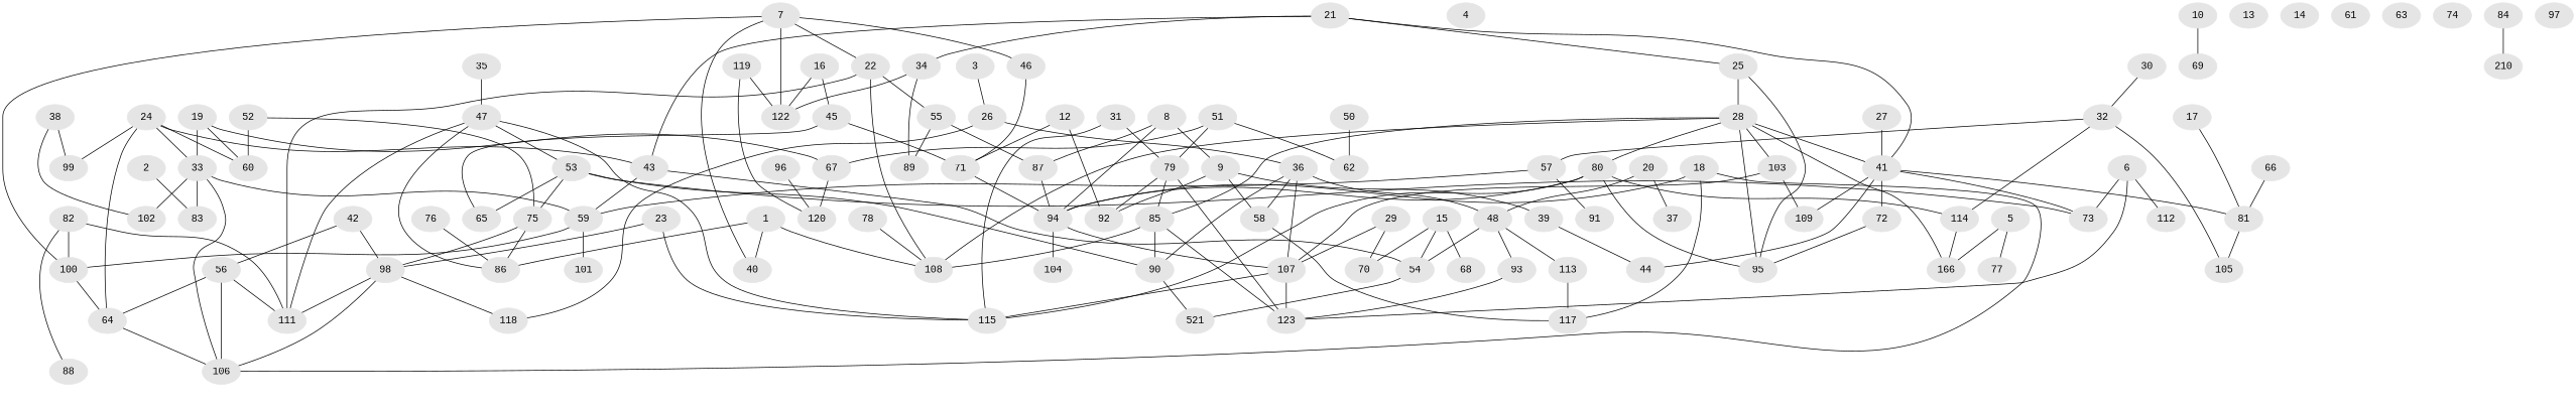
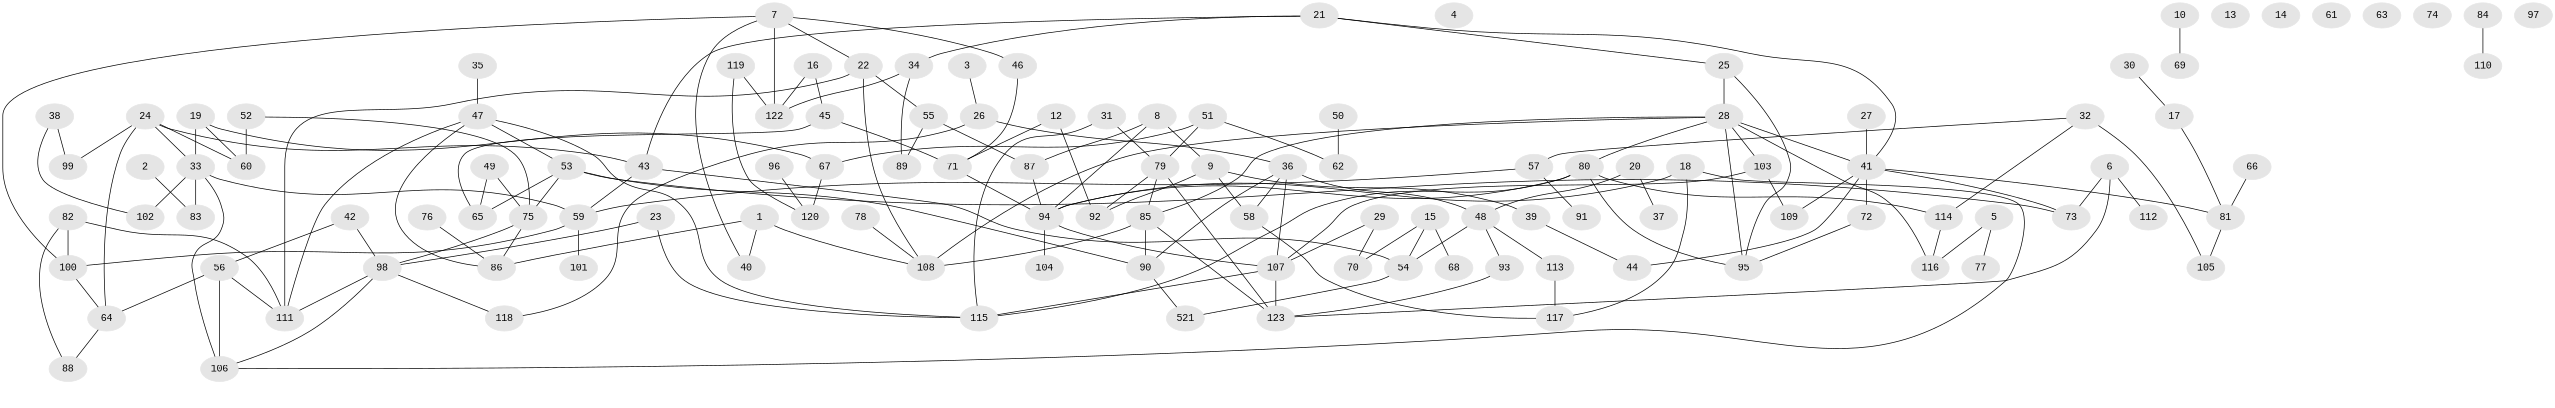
  graph {
    fontname="Liberation Mono"
    node [color=gray90 fontname="Liberation Mono" style=filled]
    edge [fontname="Liberation Mono"]
    1
    40
    86
    108
    2
    83
    3
    26
    36
    118
    4
    5
    77
-   116 [label=166]
+   116
    6
    73
    112
    123
    7
    22
    46
    100
    122
    55
    111
    71
    64
    8
    9
    87
    94
    39
    58
    92
    107
    104
    44
    117
    10
    69
    20
    37
    48
    12
    13
    14
    15
    54
    68
    70
    n51 [label=521]
    16
    45
    65
    17
    81
    105
    18
    106
    19
    33
    60
    67
    59
    102
    120
    93
    113
    21
    25
    34
    41
    43
    28
    95
    89
    72
    109
    23
    115
    98
    42
    56
    24
    99
    88
    80
    85
    103
    90
    27
    114
    29
    30
    32
    57
    31
    79
    91
    101
    35
    47
    53
    38
    75
+   49
    50
    62
    51
    52
    61
    63
    66
    74
    76
    78
    82
    84
-   110 [label=210]
+   110
    96
    97
    119
    1 -- 40
    1 -- 86
    1 -- 108
    2 -- 83
    3 -- 26
    26 -- 36
    26 -- 118
    36 -- 58
    36 -- 107
    36 -- 48
    36 -- 90
    5 -- 77
    5 -- 116
    6 -- 73
    6 -- 112
    6 -- 123
    7 -- 40
    7 -- 22
    7 -- 46
    7 -- 100
    7 -- 122
    22 -- 108
    22 -- 55
    22 -- 111
    46 -- 71
    100 -- 64
    55 -- 87
    55 -- 89
    71 -- 94
-   64 -- 106
+   64 -- 88
    8 -- 9
    8 -- 87
    8 -- 94
    9 -- 39
    9 -- 58
    9 -- 92
    87 -- 94
    94 -- 107
    94 -- 104
    39 -- 44
    58 -- 117
    107 -- 123
    107 -- 115
    10 -- 69
    20 -- 37
    20 -- 48
    48 -- 54
    48 -- 93
    48 -- 113
    12 -- 71
    12 -- 92
    15 -- 54
    15 -- 68
    15 -- 70
    54 -- n51
    16 -- 122
    16 -- 45
    45 -- 71
    45 -- 65
    17 -- 81
    81 -- 105
    18 -- 94
    18 -- 117
    18 -- 106
    19 -- 33
    19 -- 60
    19 -- 67
    33 -- 83
    33 -- 106
    33 -- 59
    33 -- 102
    67 -- 120
    59 -- 100
    59 -- 101
    93 -- 123
    113 -- 117
    21 -- 25
    21 -- 34
    21 -- 41
    21 -- 43
    25 -- 28
    25 -- 95
    34 -- 122
    34 -- 89
    41 -- 73
    41 -- 44
    41 -- 81
    41 -- 72
    41 -- 109
    43 -- 54
    43 -- 59
    28 -- 108
    28 -- 116
    28 -- 41
    28 -- 95
    28 -- 80
    28 -- 85
    28 -- 103
    72 -- 95
    23 -- 115
    23 -- 98
    98 -- 118
    98 -- 111
    98 -- 106
    42 -- 98
    42 -- 56
    56 -- 111
    56 -- 64
    56 -- 106
    24 -- 64
    24 -- 33
    24 -- 60
    24 -- 43
    24 -- 99
    80 -- 94
    80 -- 95
    80 -- 115
    80 -- 114
    85 -- 108
    85 -- 123
    85 -- 90
    103 -- 107
    103 -- 109
    90 -- n51
    27 -- 41
    114 -- 116
    29 -- 107
    29 -- 70
-   30 -- 32
+   30 -- 17
    32 -- 105
    32 -- 114
    32 -- 57
    57 -- 59
    57 -- 91
    31 -- 115
    31 -- 79
    79 -- 123
    79 -- 92
    79 -- 85
    35 -- 47
    47 -- 86
    47 -- 111
    47 -- 115
    47 -- 53
    53 -- 73
    53 -- 65
    53 -- 90
    53 -- 75
    38 -- 102
    38 -- 99
    75 -- 86
    75 -- 98
+   49 -- 65
+   49 -- 75
    50 -- 62
    51 -- 67
    51 -- 79
    51 -- 62
    52 -- 60
    52 -- 75
    66 -- 81
    76 -- 86
    78 -- 108
    82 -- 100
    82 -- 111
    82 -- 88
    84 -- 110
    96 -- 120
    119 -- 122
    119 -- 120
  }
